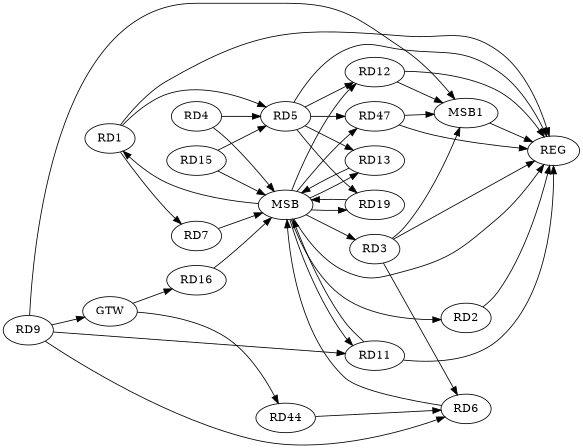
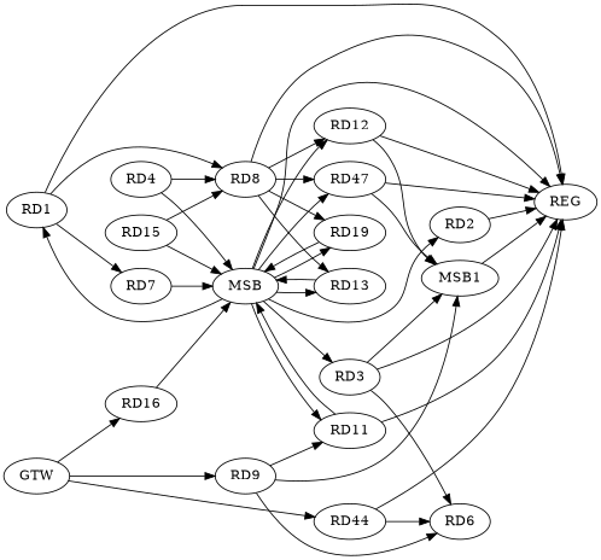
  strict digraph {
    rankdir=LR
    n1 [label=RD1]
    n2 [label=RD7]
-   n3 [label=RD5]
+   n3 [label=RD8]
    n4 [label=REG]
    n5 [label=MSB]
    n6 [label=RD19]
    n7 [label=RD12]
    n8 [label=RD47]
    n9 [label=RD13]
    n10 [label=RD2]
    n11 [label=RD3]
    n12 [label=RD6]
    n13 [label=MSB1]
    n14 [label=RD4]
    n15 [label=RD11]
    n16 [label=RD9]
    n17 [label=RD44]
    n18 [label=RD15]
    n19 [label=RD16]
    n20 [label=GTW]
    n1 -> n2
    n1 -> n3
    n1 -> n4
    n2 -> n5
    n3 -> n4
    n3 -> n6
    n3 -> n7
    n3 -> n8
    n3 -> n9
    n5 -> n1
    n5 -> n4
    n5 -> n6
    n5 -> n7
    n5 -> n8
    n5 -> n9
    n5 -> n10
    n5 -> n11
    n5 -> n15
    n6 -> n5
    n7 -> n4
    n7 -> n13
    n8 -> n4
    n8 -> n13
    n9 -> n5
    n10 -> n4
    n11 -> n4
    n11 -> n12
    n11 -> n13
-   n12 -> n5
    n13 -> n4
    n14 -> n3
    n14 -> n5
    n15 -> n4
    n15 -> n5
    n16 -> n12
    n16 -> n13
    n16 -> n15
+   n17 -> n4
    n17 -> n12
    n18 -> n3
    n18 -> n5
    n19 -> n5
-   n16 -> n20
+   n20 -> n16
    n20 -> n17
    n20 -> n19
  }
